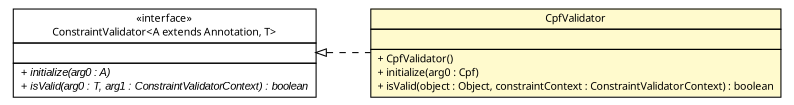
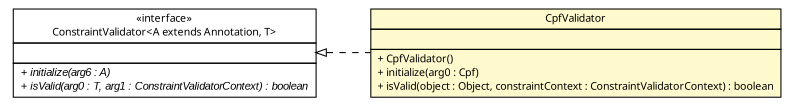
  digraph {
    nodesep=0.25
    ranksep=0.5
    rankdir=LR
    fontname="Noto Sans"
    node [fontcolor=black fontname="Noto Sans" fontsize=10.0 shape=plaintext]
    n1 [label=<<table title="br.gov.to.sefaz.business.service.validation.custom.CpfValidator" border="0" cellborder="1" cellspacing="0" cellpadding="2" port="p" bgcolor="lemonChiffon" href="./CpfValidator.html"> 		<tr><td><table border="0" cellspacing="0" cellpadding="1"> <tr><td align="center" balign="center"> CpfValidator </td></tr> 		</table></td></tr> 		<tr><td><table border="0" cellspacing="0" cellpadding="1"> <tr><td align="left" balign="left">  </td></tr> 		</table></td></tr> 		<tr><td><table border="0" cellspacing="0" cellpadding="1"> <tr><td align="left" balign="left"> + CpfValidator() </td></tr> <tr><td align="left" balign="left"> + initialize(arg0 : Cpf) </td></tr> <tr><td align="left" balign="left"> + isValid(object : Object, constraintContext : ConstraintValidatorContext) : boolean </td></tr> 		</table></td></tr> 		</table>>]
-   n2 [label=<<table title="javax.validation.ConstraintValidator" border="0" cellborder="1" cellspacing="0" cellpadding="2" port="p" href="http://java.sun.com/j2se/1.4.2/docs/api/javax/validation/ConstraintValidator.html"> 		<tr><td><table border="0" cellspacing="0" cellpadding="1"> <tr><td align="center" balign="center"> &#171;interface&#187; </td></tr> <tr><td align="center" balign="center"> ConstraintValidator&lt;A extends Annotation, T&gt; </td></tr> 		</table></td></tr> 		<tr><td><table border="0" cellspacing="0" cellpadding="1"> <tr><td align="left" balign="left">  </td></tr> 		</table></td></tr> 		<tr><td><table border="0" cellspacing="0" cellpadding="1"> <tr><td align="left" balign="left"><font face="arial italic" point-size="10.0"> + initialize(arg0 : A) </font></td></tr> <tr><td align="left" balign="left"><font face="arial italic" point-size="10.0"> + isValid(arg0 : T, arg1 : ConstraintValidatorContext) : boolean </font></td></tr> 		</table></td></tr> 		</table>>]
+   n2 [label=<<table title="javax.validation.ConstraintValidator" border="0" cellborder="1" cellspacing="0" cellpadding="2" port="p" href="http://java.sun.com/j2se/1.4.2/docs/api/javax/validation/ConstraintValidator.html"> 		<tr><td><table border="0" cellspacing="0" cellpadding="1"> <tr><td align="center" balign="center"> &#171;interface&#187; </td></tr> <tr><td align="center" balign="center"> ConstraintValidator&lt;A extends Annotation, T&gt; </td></tr> 		</table></td></tr> 		<tr><td><table border="0" cellspacing="0" cellpadding="1"> <tr><td align="left" balign="left">  </td></tr> 		</table></td></tr> 		<tr><td><table border="0" cellspacing="0" cellpadding="1"> <tr><td align="left" balign="left"><font face="arial italic" point-size="10.0"> + initialize(arg6 : A) </font></td></tr> <tr><td align="left" balign="left"><font face="arial italic" point-size="10.0"> + isValid(arg0 : T, arg1 : ConstraintValidatorContext) : boolean </font></td></tr> 		</table></td></tr> 		</table>>]
    n2 -> n1 [arrowtail=empty dir=back fontname="Noto Sans" fontsize=10 headport=p labelfontname=arial labelfontsize=10 style=dashed tailport=p]
  }
